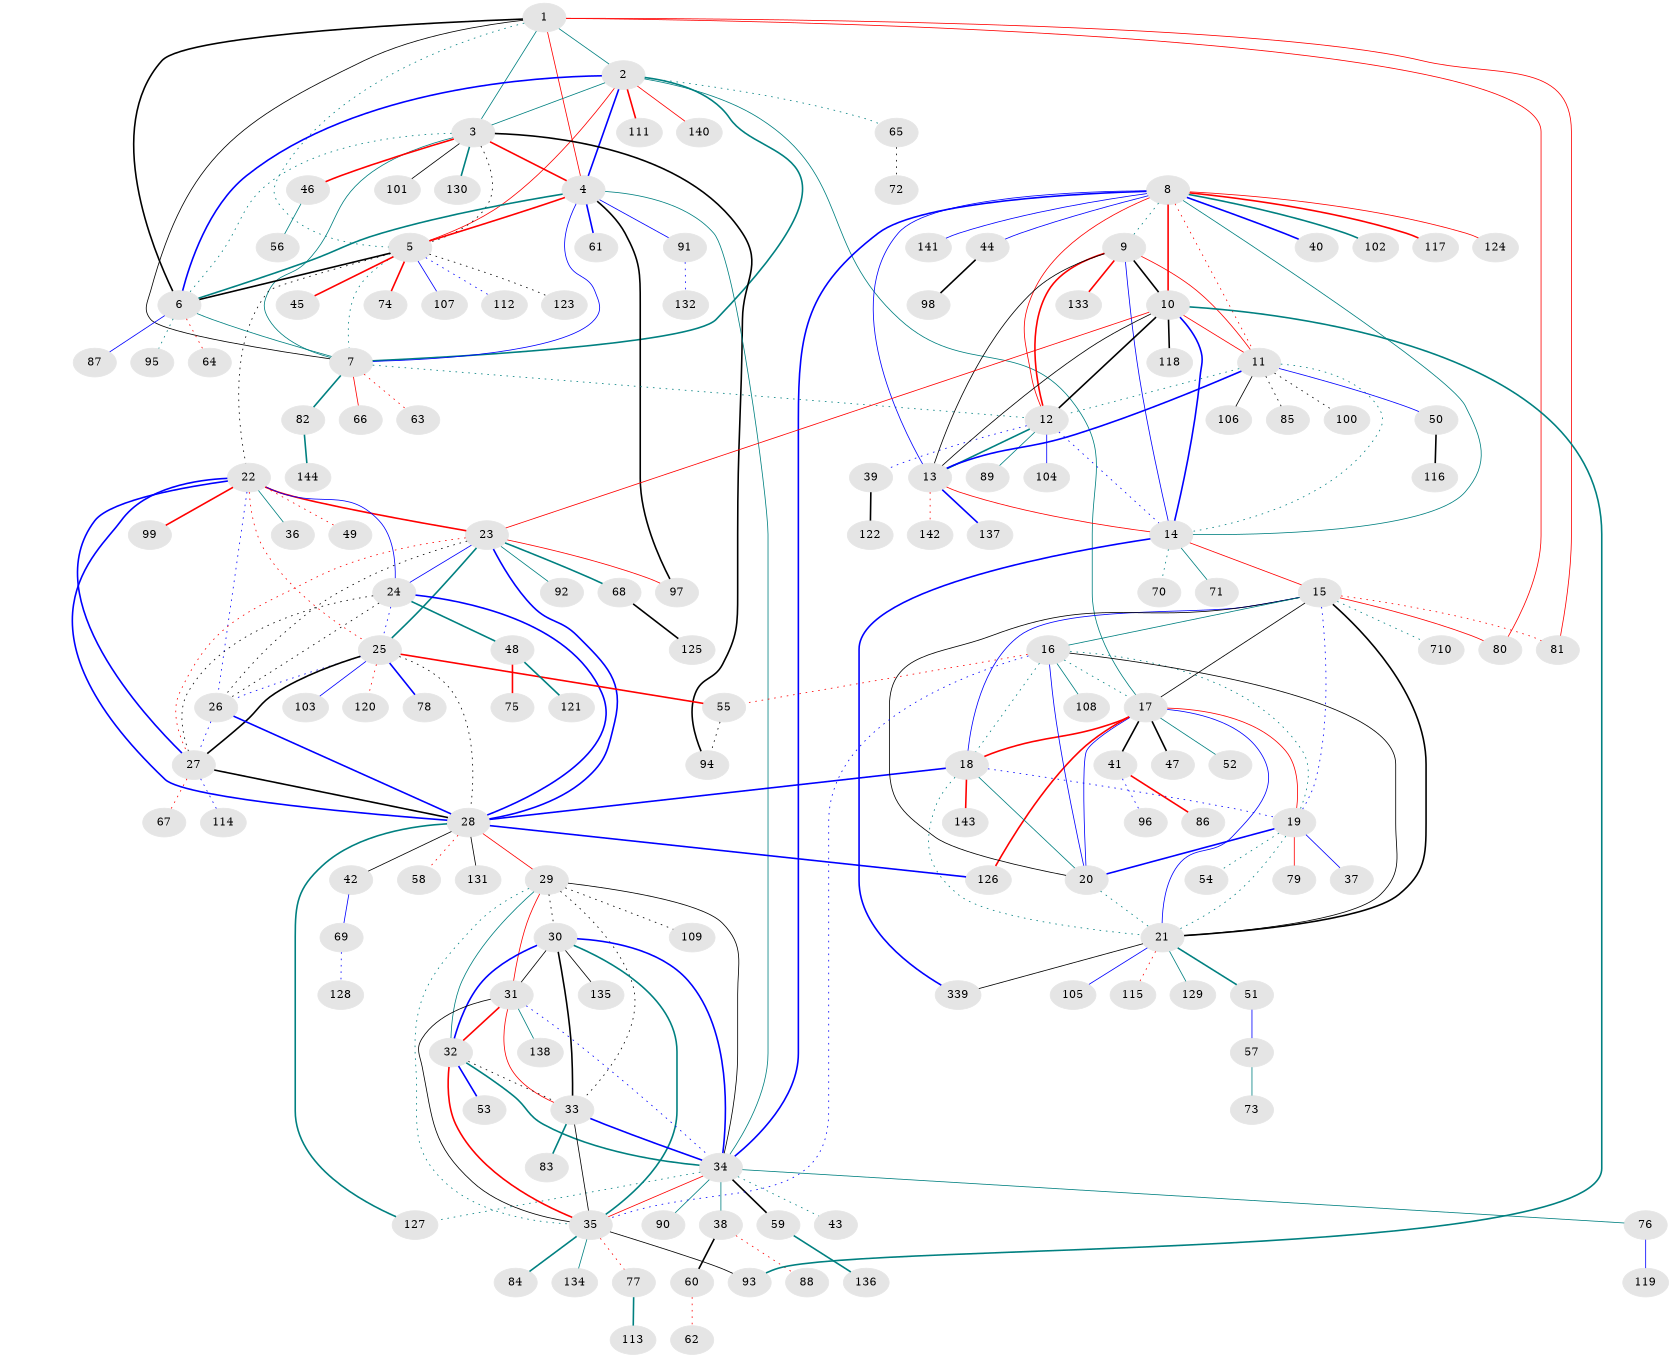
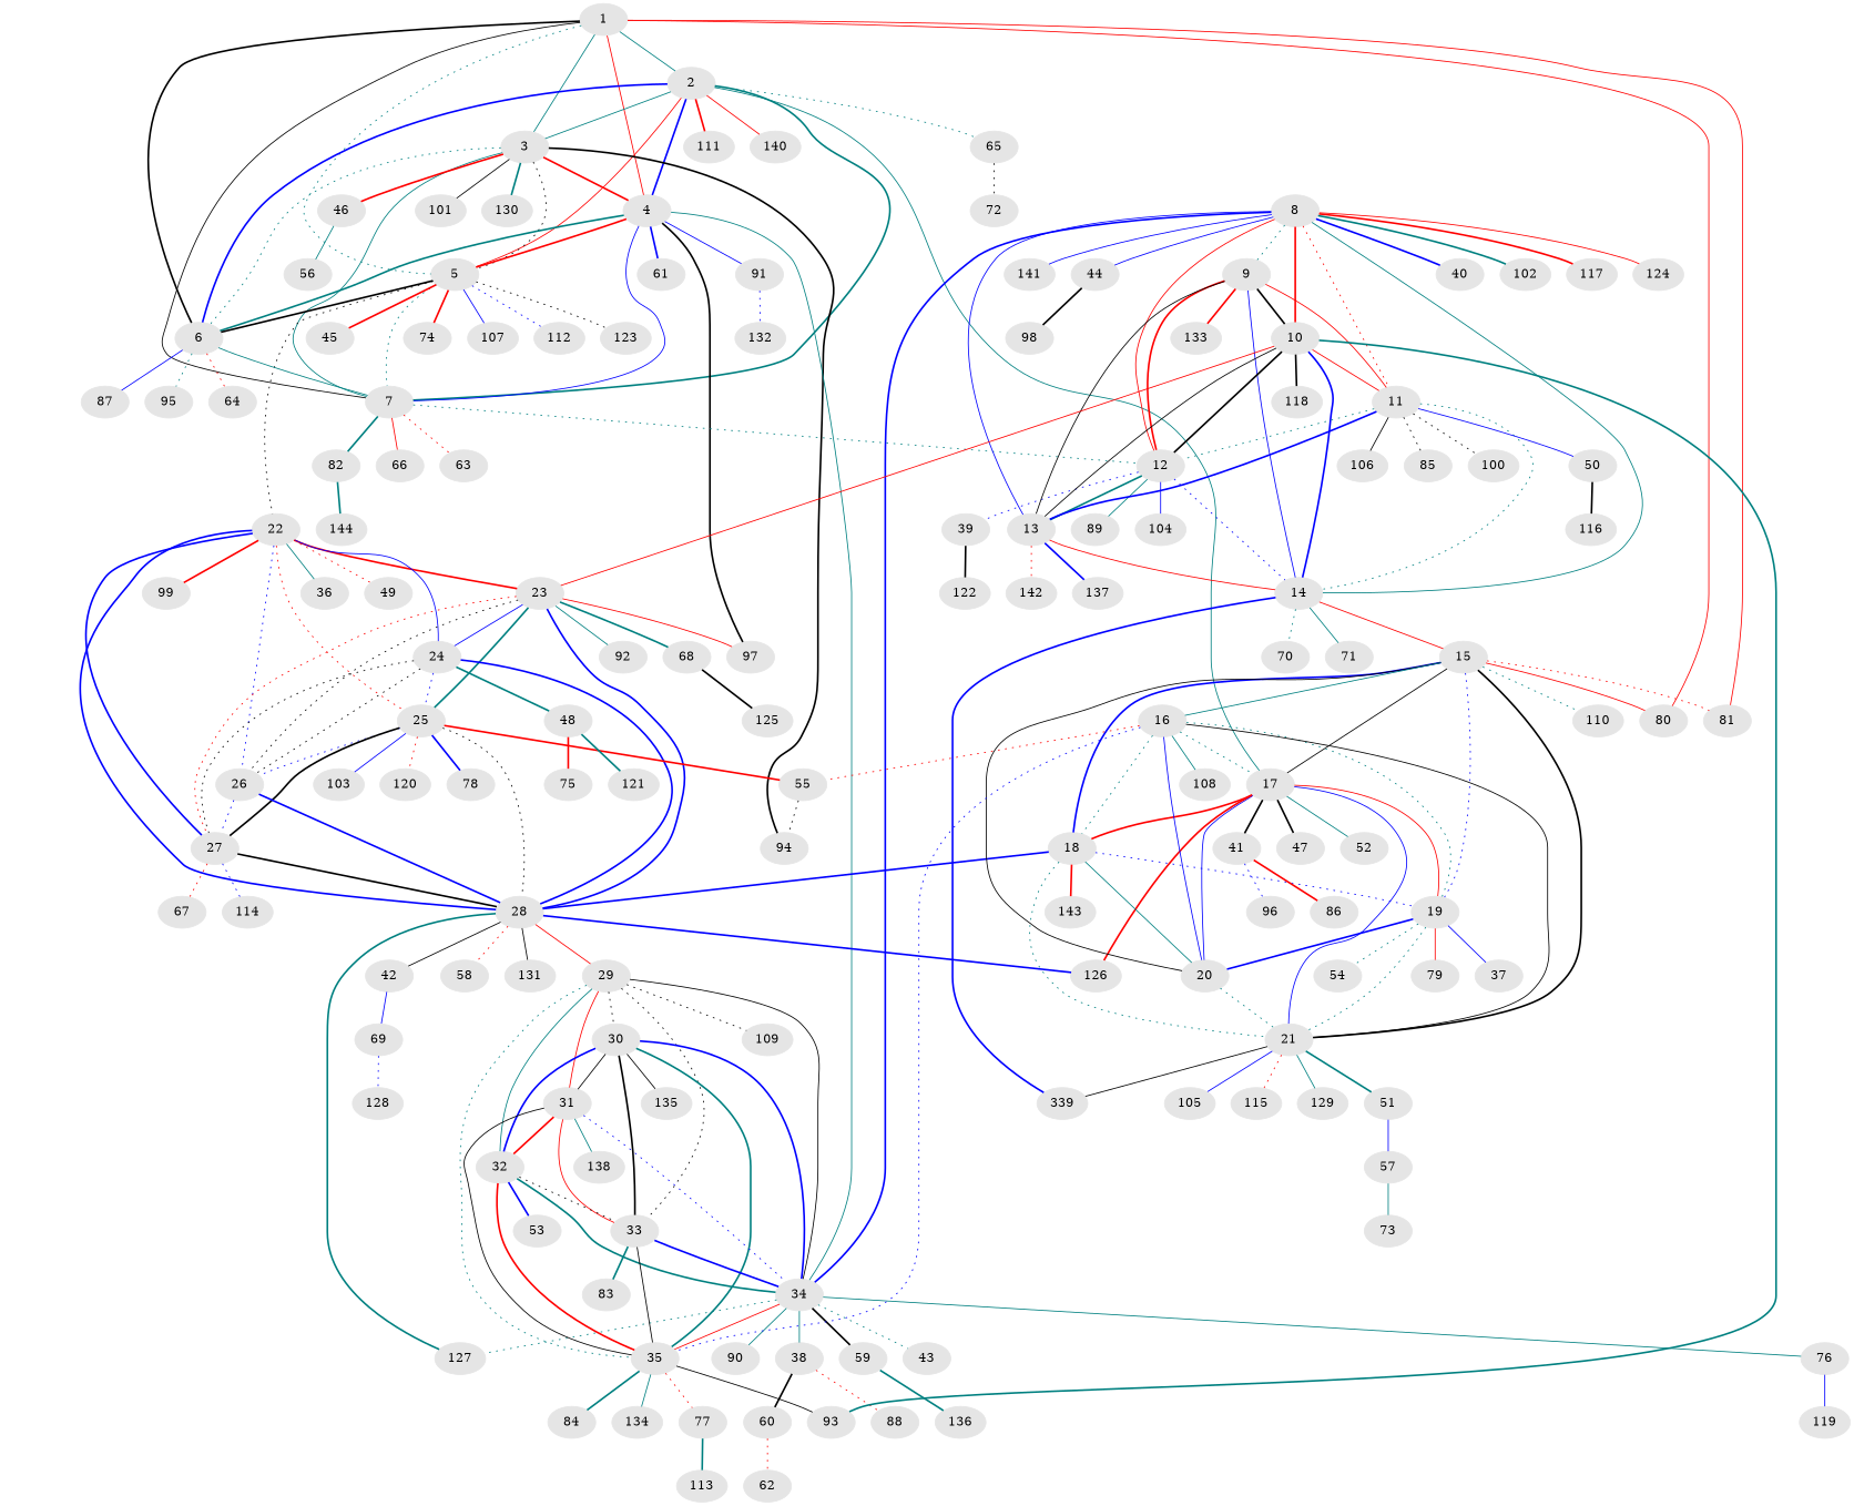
  graph {
    node [color=gray90 style=filled]
    edge [color=teal style=solid]
    1
    2
    3
    4
    5
    6
    7
    80
    81
    17
    65
    111
    140
    46
    94
    101
    130
    34
    61
    91
    97
    22
    45
    74
    107
    112
    123
    64
    87
    95
    12
    63
    66
    82
    18
    19
    20
    21
    41
    47
    52
    126
    72
    56
    35
    127
    38
    43
    59
    76
    90
    132
    23
    28
    24
    25
    26
    27
    36
    49
    99
    13
    14
    39
    89
    104
    144
    8
    9
    10
    11
    40
    44
    102
    117
    124
    141
    133
    93
    118
    50
    85
    100
    106
    137
    142
    15
    70
    71
    n90 [label=339]
    98
    68
    92
    116
    122
    16
-   110 [label=710]
+   110
    55
    108
    143
    37
    54
    79
    51
    105
    115
    129
    77
    84
    134
    86
    96
    29
    42
    58
    131
    57
    48
    78
    103
    120
    67
    114
    125
    75
    121
    30
    31
    32
    33
    109
    69
    135
    138
    53
    83
    60
    88
    136
    119
    113
    62
    128
    73
    1 -- 2
    1 -- 3
    1 -- 4 [color=red]
    1 -- 5 [style=dotted]
    1 -- 6 [color=black style=bold]
    1 -- 7 [color=black]
    1 -- 80 [color=red]
    1 -- 81 [color=red]
    2 -- 3
    2 -- 4 [color=blue style=bold]
    2 -- 5 [color=red]
    2 -- 6 [color=blue style=bold]
    2 -- 7 [style=bold]
    2 -- 17
    2 -- 65 [style=dotted]
    2 -- 111 [color=red style=bold]
    2 -- 140 [color=red]
    3 -- 4 [color=red style=bold]
    3 -- 5 [color=black style=dotted]
    3 -- 6 [style=dotted]
    3 -- 7
    3 -- 46 [color=red style=bold]
    3 -- 94 [color=black style=bold]
    3 -- 101 [color=black]
    3 -- 130 [style=bold]
    4 -- 5 [color=red style=bold]
    4 -- 6 [style=bold]
    4 -- 7 [color=blue]
    4 -- 34
    4 -- 61 [color=blue style=bold]
    4 -- 91 [color=blue]
    4 -- 97 [color=black style=bold]
    5 -- 6 [color=black style=bold]
    5 -- 7 [style=dotted]
    5 -- 22 [color=black style=dotted]
    5 -- 45 [color=red style=bold]
    5 -- 74 [color=red style=bold]
    5 -- 107 [color=blue]
    5 -- 112 [color=blue style=dotted]
    5 -- 123 [color=black style=dotted]
    6 -- 7
    6 -- 64 [color=red style=dotted]
    6 -- 87 [color=blue]
    6 -- 95 [style=dotted]
    7 -- 12 [style=dotted]
    7 -- 63 [color=red style=dotted]
    7 -- 66 [color=red]
    7 -- 82 [style=bold]
    17 -- 18 [color=red style=bold]
    17 -- 19 [color=red]
    17 -- 20 [color=blue]
    17 -- 21 [color=blue]
    17 -- 41 [color=black style=bold]
    17 -- 47 [color=black style=bold]
    17 -- 52
    17 -- 126 [color=red style=bold]
    65 -- 72 [color=black style=dotted]
    46 -- 56
    34 -- 35 [color=red]
    34 -- 127 [style=dotted]
    34 -- 38
    34 -- 43 [style=dotted]
    34 -- 59 [color=black style=bold]
    34 -- 76
    34 -- 90
    91 -- 132 [color=blue style=dotted]
    22 -- 23 [color=red style=bold]
    22 -- 28 [color=blue style=bold]
    22 -- 24 [color=blue]
    22 -- 25 [color=red style=dotted]
    22 -- 26 [color=blue style=dotted]
    22 -- 27 [color=blue style=bold]
    22 -- 36
    22 -- 49 [color=red style=dotted]
    22 -- 99 [color=red style=bold]
    12 -- 13 [style=bold]
    12 -- 14 [color=blue style=dotted]
    12 -- 39 [color=blue style=dotted]
    12 -- 89
    12 -- 104 [color=blue]
    82 -- 144 [style=bold]
    18 -- 19 [color=blue style=dotted]
    18 -- 20
    18 -- 21 [style=dotted]
    18 -- 28 [color=blue style=bold]
    18 -- 143 [color=red style=bold]
    19 -- 20 [color=blue style=bold]
    19 -- 21 [style=dotted]
    19 -- 37 [color=blue]
    19 -- 54 [style=dotted]
    19 -- 79 [color=red]
    20 -- 21 [style=dotted]
    21 -- n90 [color=black]
    21 -- 51 [style=bold]
    21 -- 105 [color=blue]
    21 -- 115 [color=red style=dotted]
    21 -- 129
    41 -- 86 [color=red style=bold]
    41 -- 96 [color=blue style=dotted]
    35 -- 93 [color=black]
    35 -- 77 [color=red style=dotted]
    35 -- 84 [style=bold]
    35 -- 134
    38 -- 60 [color=black style=bold]
    38 -- 88 [color=red style=dotted]
    59 -- 136 [style=bold]
    76 -- 119 [color=blue]
    23 -- 97 [color=red]
    23 -- 28 [color=blue style=bold]
    23 -- 24 [color=blue]
    23 -- 25 [style=bold]
    23 -- 26 [color=black style=dotted]
    23 -- 27 [color=red style=dotted]
    23 -- 68 [style=bold]
    23 -- 92
    28 -- 126 [color=blue style=bold]
    28 -- 127 [style=bold]
    28 -- 29 [color=red]
    28 -- 42 [color=black]
    28 -- 58 [color=red style=dotted]
    28 -- 131 [color=black]
    24 -- 28 [color=blue style=bold]
    24 -- 25 [color=blue style=dotted]
    24 -- 26 [color=black style=dotted]
    24 -- 27 [color=black style=dotted]
    24 -- 48 [style=bold]
    25 -- 28 [color=black style=dotted]
    25 -- 26 [color=blue style=dotted]
    25 -- 27 [color=black style=bold]
    25 -- 55 [color=red style=bold]
    25 -- 78 [color=blue style=bold]
    25 -- 103 [color=blue]
    25 -- 120 [color=red style=dotted]
    26 -- 28 [color=blue style=bold]
    26 -- 27 [color=blue style=dotted]
    27 -- 28 [color=black style=bold]
    27 -- 67 [color=red style=dotted]
    27 -- 114 [color=blue style=dotted]
    13 -- 14 [color=red]
    13 -- 137 [color=blue style=bold]
    13 -- 142 [color=red style=dotted]
    14 -- 15 [color=red]
    14 -- 70 [style=dotted]
    14 -- 71
    14 -- n90 [color=blue style=bold]
    39 -- 122 [color=black style=bold]
    8 -- 34 [color=blue style=bold]
    8 -- 12 [color=red]
    8 -- 13 [color=blue]
    8 -- 14
    8 -- 9 [style=dotted]
    8 -- 10 [color=red style=bold]
    8 -- 11 [color=red style=dotted]
    8 -- 40 [color=blue style=bold]
    8 -- 44 [color=blue]
    8 -- 102 [style=bold]
    8 -- 117 [color=red style=bold]
    8 -- 124 [color=red]
    8 -- 141 [color=blue]
    9 -- 12 [color=red style=bold]
    9 -- 13 [color=black]
    9 -- 14 [color=blue]
    9 -- 10 [color=black style=bold]
    9 -- 11 [color=red]
    9 -- 133 [color=red style=bold]
    10 -- 12 [color=black style=bold]
    10 -- 23 [color=red]
    10 -- 13 [color=black]
    10 -- 14 [color=blue style=bold]
    10 -- 11 [color=red]
    10 -- 93 [style=bold]
    10 -- 118 [color=black style=bold]
    11 -- 12 [style=dotted]
    11 -- 13 [color=blue style=bold]
    11 -- 14 [style=dotted]
    11 -- 50 [color=blue]
    11 -- 85 [color=black style=dotted]
    11 -- 100 [color=black style=dotted]
    11 -- 106 [color=black]
    44 -- 98 [color=black style=bold]
    50 -- 116 [color=black style=bold]
    15 -- 80 [color=red]
    15 -- 81 [color=red style=dotted]
    15 -- 17 [color=black]
-   15 -- 18 [color=blue]
+   15 -- 18 [color=blue style=bold]
    15 -- 19 [color=blue style=dotted]
    15 -- 20 [color=black]
    15 -- 21 [color=black style=bold]
    15 -- 16
    15 -- 110 [style=dotted]
    68 -- 125 [color=black style=bold]
    16 -- 17 [style=dotted]
    16 -- 18 [style=dotted]
    16 -- 19 [style=dotted]
    16 -- 20 [color=blue]
    16 -- 21 [color=black]
    16 -- 35 [color=blue style=dotted]
    16 -- 55 [color=red style=dotted]
    16 -- 108
    55 -- 94 [color=black style=dotted]
    51 -- 57 [color=blue]
    77 -- 113 [style=bold]
    29 -- 34 [color=black]
    29 -- 35 [style=dotted]
    29 -- 30 [color=black style=dotted]
    29 -- 31 [color=red]
    29 -- 32
    29 -- 33 [color=black style=dotted]
    29 -- 109 [color=black style=dotted]
    42 -- 69 [color=blue]
    57 -- 73
    48 -- 75 [color=red style=bold]
    48 -- 121 [style=bold]
    30 -- 34 [color=blue style=bold]
    30 -- 35 [style=bold]
    30 -- 31 [color=black]
    30 -- 32 [color=blue style=bold]
    30 -- 33 [color=black style=bold]
    30 -- 135 [color=black]
    31 -- 34 [color=blue style=dotted]
    31 -- 35 [color=black]
    31 -- 32 [color=red style=bold]
    31 -- 33 [color=red]
    31 -- 138
    32 -- 34 [style=bold]
    32 -- 35 [color=red style=bold]
    32 -- 33 [color=black style=dotted]
    32 -- 53 [color=blue style=bold]
    33 -- 34 [color=blue style=bold]
    33 -- 35 [color=black]
    33 -- 83 [style=bold]
    69 -- 128 [color=blue style=dotted]
    60 -- 62 [color=red style=dotted]
  }
